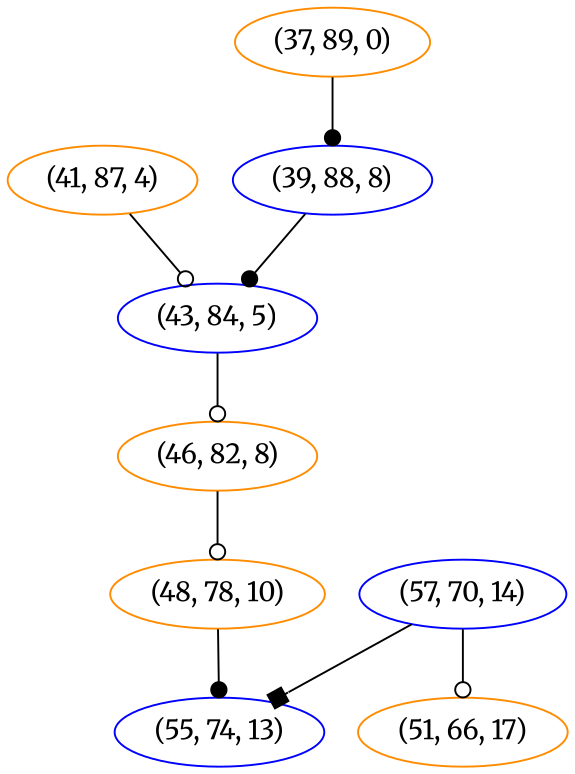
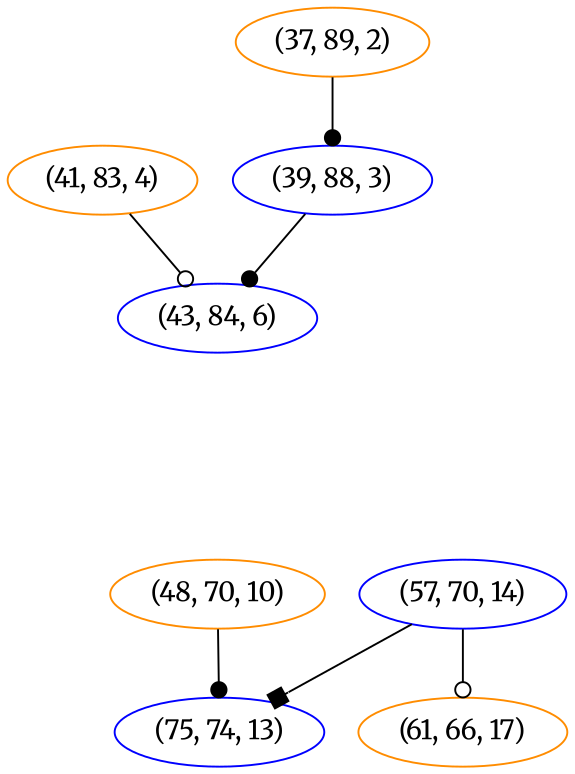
  digraph {
    fontname=Merriweather
    node [color=darkorange fontname=Merriweather]
    edge [arrowhead=odot fontname=Merriweather]
-   "(39, 88, 3)" [color=blue label="(39, 88, 8)"]
-   "(37, 89, 2)" [label="(37, 89, 0)"]
-   "(43, 84, 6)" [color=blue label="(43, 84, 5)"]
-   "(41, 87, 4)"
-   "(46, 82, 8)"
-   "(48, 78, 10)"
-   "(55, 74, 13)" [color=blue]
+   "(39, 88, 3)" [color=blue]
+   "(37, 89, 2)"
+   "(43, 84, 6)" [color=blue]
+   "(41, 87, 4)" [label="(41, 83, 4)"]
+   "(48, 78, 10)" [label="(48, 70, 10)"]
+   "(55, 74, 13)" [color=blue label="(75, 74, 13)"]
    "(57, 70, 14)" [color=blue]
-   "(61, 66, 17)" [label="(51, 66, 17)"]
+   "(61, 66, 17)"
    "(39, 88, 3)" -> "(43, 84, 6)" [arrowhead=dot]
    "(37, 89, 2)" -> "(39, 88, 3)" [arrowhead=dot]
-   "(43, 84, 6)" -> "(46, 82, 8)"
    "(41, 87, 4)" -> "(43, 84, 6)"
-   "(46, 82, 8)" -> "(48, 78, 10)"
    "(48, 78, 10)" -> "(55, 74, 13)" [arrowhead=dot]
    "(57, 70, 14)" -> "(55, 74, 13)" [arrowhead=box]
    "(57, 70, 14)" -> "(61, 66, 17)"
  }
